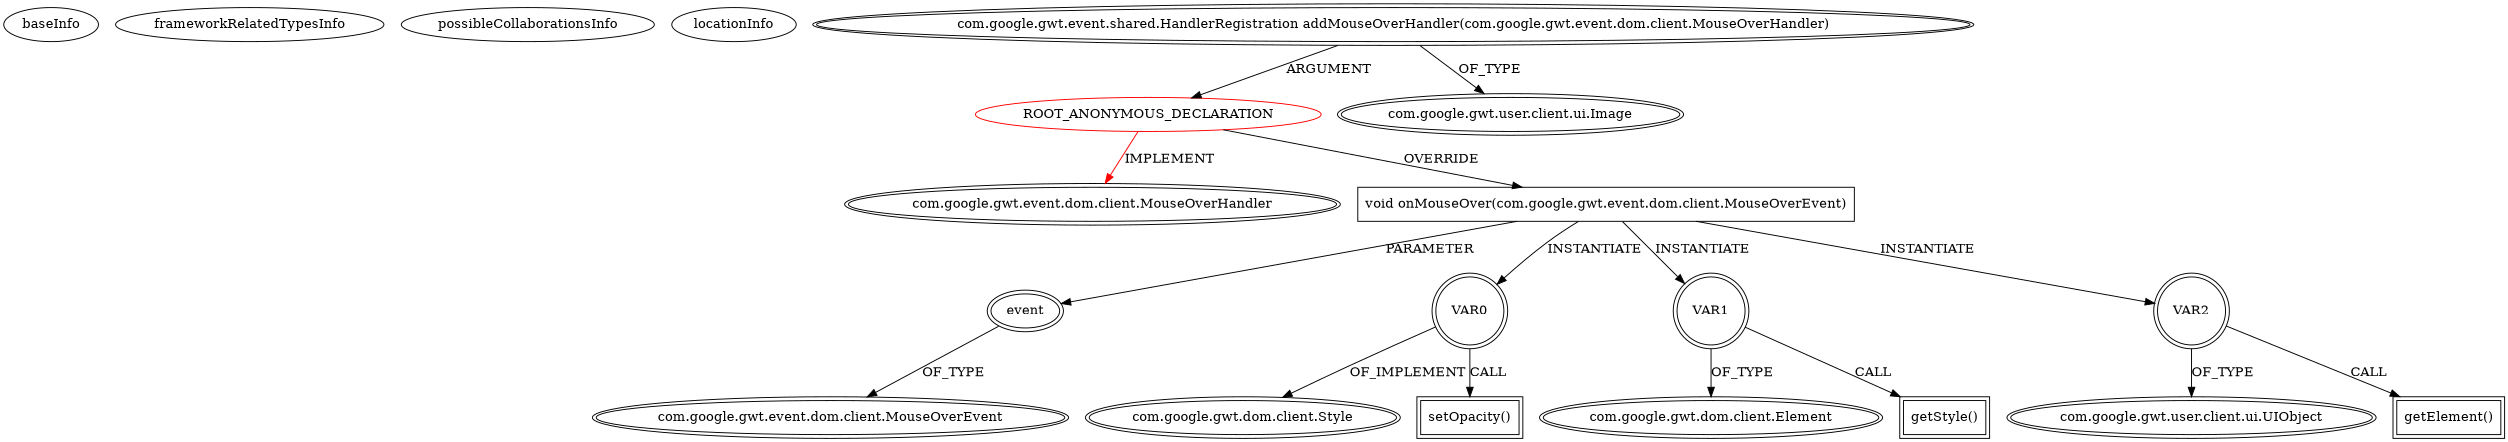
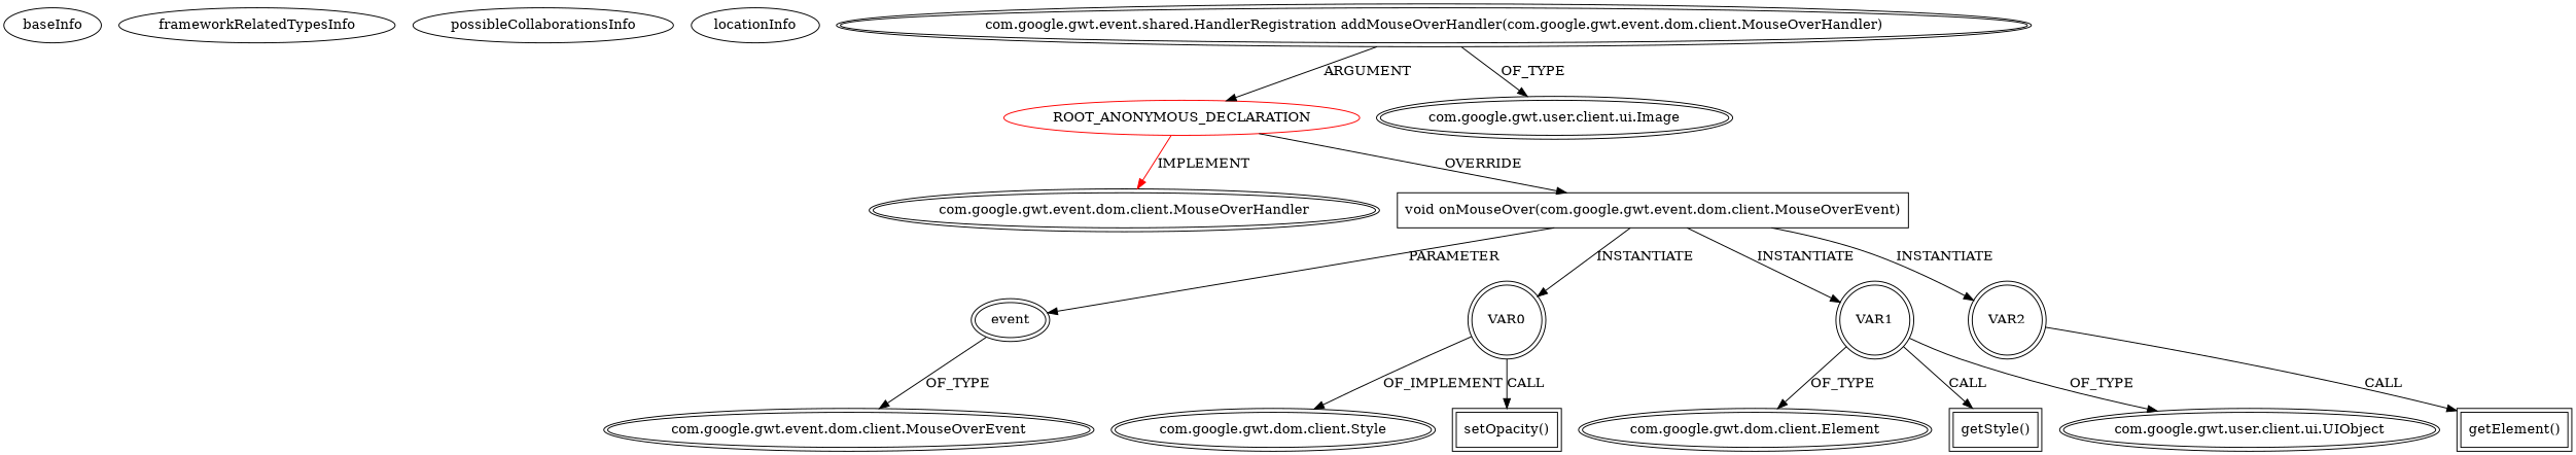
  digraph {
    node [isFrameworkType=true vertexType=FRAMEWORK_CLASS_TYPE peripheries=2]
    baseInfo [category=extension_graph graphId=3568 isAnonymous=true possibleRelation=false isFrameworkType="" vertexType="" peripheries=""]
    frameworkRelatedTypesInfo [0="com.google.gwt.event.dom.client.MouseOverHandler" isFrameworkType="" vertexType="" peripheries=""]
    possibleCollaborationsInfo [isFrameworkType="" vertexType="" peripheries=""]
    locationInfo [contextSignature="void ControlButton(com.google.gwt.resources.client.ImageResource,com.google.gwt.resources.client.ImageResource)" filePath="/lambourg-WebGallery/WebGallery-master/client/src/com/lambourg/webgallery/client/pictureview/ControlButton.java" graphId=3568 projectName="lambourg-WebGallery" isFrameworkType="" vertexType="" peripheries=""]
    n5 [color=red isFrameworkType=false label=ROOT_ANONYMOUS_DECLARATION vertexType=ROOT_ANONYMOUS_DECLARATION peripheries=""]
    n6 [label="com.google.gwt.event.dom.client.MouseOverHandler" vertexType=FRAMEWORK_INTERFACE_TYPE]
    n7 [isFrameworkType=false label="void onMouseOver(com.google.gwt.event.dom.client.MouseOverEvent)" shape=box vertexType=OVERRIDING_METHOD_DECLARATION peripheries=""]
    n8 [label=event vertexType=PARAMETER_DECLARATION]
    n9 [label=VAR0 shape=circle vertexType=VARIABLE_EXPRESION]
    n10 [label=VAR1 shape=circle vertexType=VARIABLE_EXPRESION]
    n11 [label=VAR2 shape=circle vertexType=VARIABLE_EXPRESION]
    n12 [label="com.google.gwt.event.shared.HandlerRegistration addMouseOverHandler(com.google.gwt.event.dom.client.MouseOverHandler)" vertexType=OUTSIDE_CALL]
    n13 [label="com.google.gwt.user.client.ui.Image"]
    n14 [label="com.google.gwt.event.dom.client.MouseOverEvent"]
    n15 [label="com.google.gwt.dom.client.Style"]
    n16 [label="setOpacity()" shape=box vertexType=INSIDE_CALL]
    n17 [label="com.google.gwt.dom.client.Element"]
    n18 [label="getStyle()" shape=box vertexType=INSIDE_CALL]
    n19 [label="com.google.gwt.user.client.ui.UIObject"]
    n20 [label="getElement()" shape=box vertexType=INSIDE_CALL]
    n5 -> n6 [color=red label=IMPLEMENT]
    n5 -> n7 [label=OVERRIDE]
    n7 -> n8 [label=PARAMETER]
    n7 -> n9 [label=INSTANTIATE]
    n7 -> n10 [label=INSTANTIATE]
    n7 -> n11 [label=INSTANTIATE]
    n8 -> n14 [label=OF_TYPE]
    n9 -> n15 [label=OF_IMPLEMENT]
    n9 -> n16 [label=CALL]
    n10 -> n17 [label=OF_TYPE]
    n10 -> n18 [label=CALL]
-   n11 -> n19 [label=OF_TYPE]
+   n10 -> n19 [label=OF_TYPE]
    n11 -> n20 [label=CALL]
    n12 -> n5 [label=ARGUMENT]
    n12 -> n13 [label=OF_TYPE]
  }
